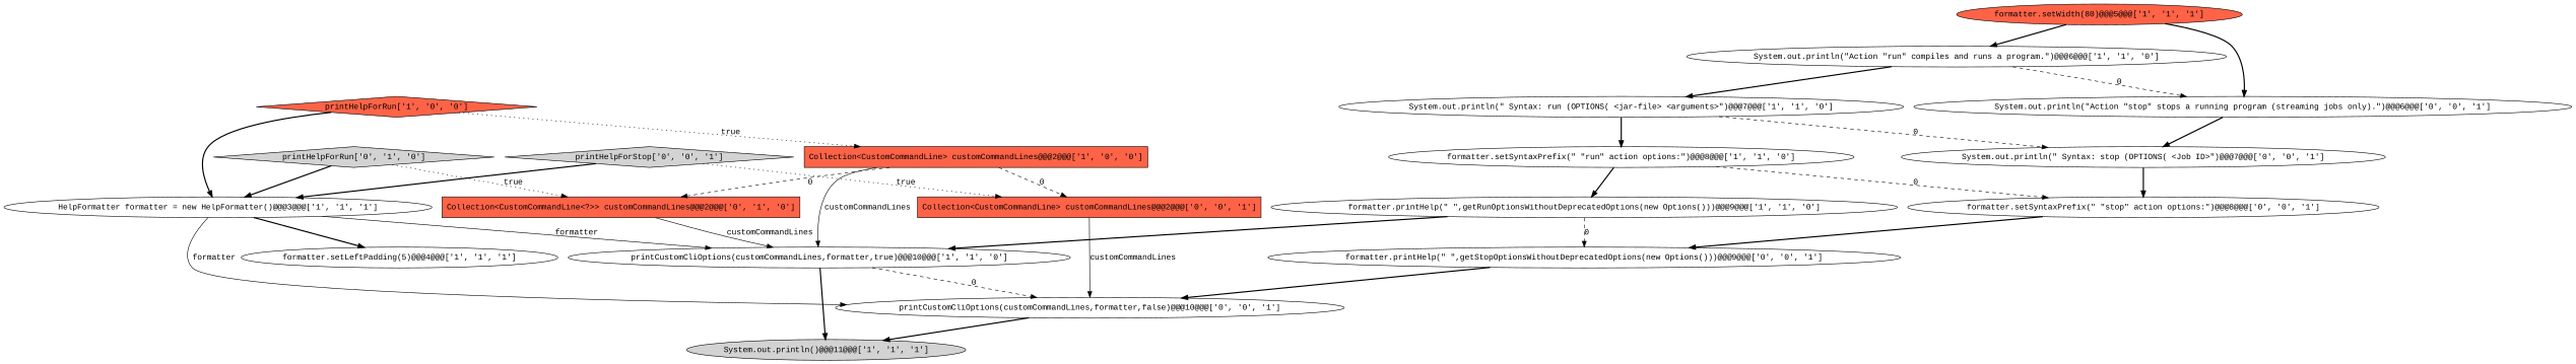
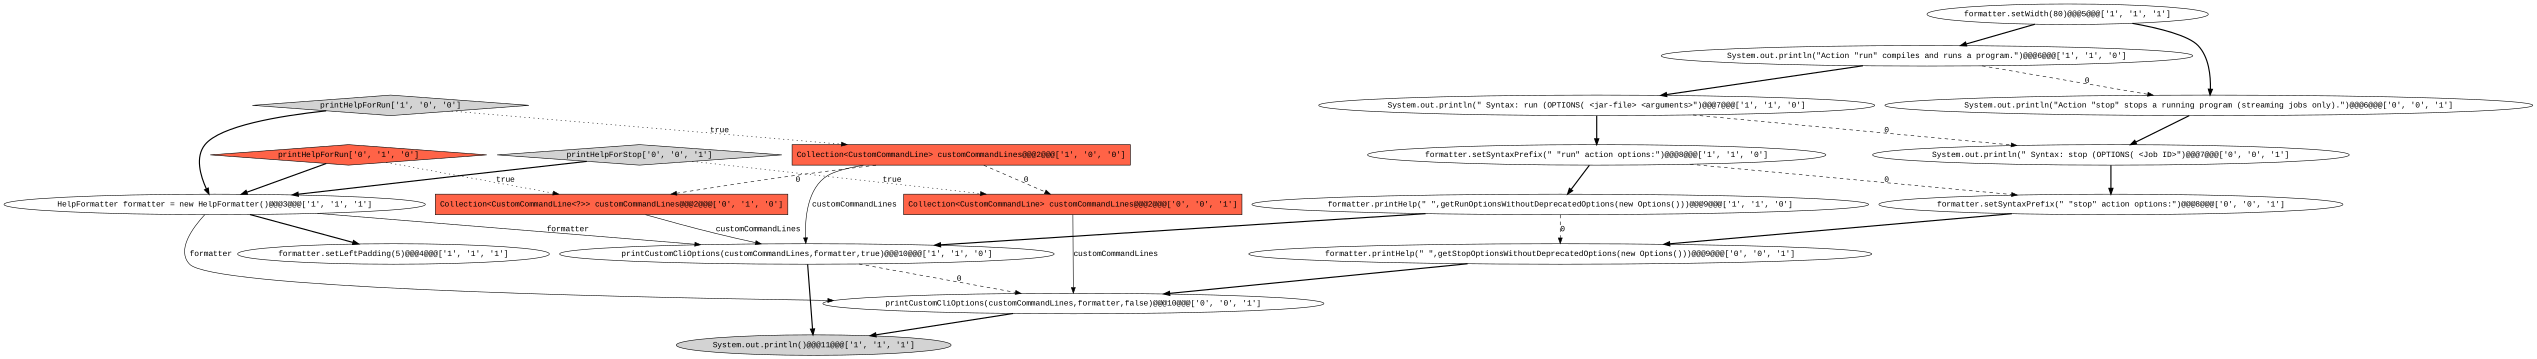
  digraph {
    fontname="Liberation Mono"
    node [fillcolor=white fontname="Liberation Mono" shape=ellipse style=filled]
    edge [fontname="Liberation Mono" style=bold]
    n1 [label="formatter.setLeftPadding(5)@@@4@@@['1', '1', '1']"]
-   n2 [fillcolor=tomato label="formatter.setWidth(80)@@@5@@@['1', '1', '1']"]
+   n2 [label="formatter.setWidth(80)@@@5@@@['1', '1', '1']"]
    n3 [label="System.out.println(\"Action \"run\" compiles and runs a program.\")@@@6@@@['1', '1', '0']"]
    n4 [label="System.out.println(\"Action \"stop\" stops a running program (streaming jobs only).\")@@@6@@@['0', '0', '1']"]
    n5 [fillcolor=lightgray label="printHelpForStop['0', '0', '1']" shape=diamond]
    n6 [fillcolor=tomato label="Collection<CustomCommandLine> customCommandLines@@@2@@@['0', '0', '1']" shape=box]
    n7 [label="HelpFormatter formatter = new HelpFormatter()@@@3@@@['1', '1', '1']"]
    n8 [label="printCustomCliOptions(customCommandLines,formatter,false)@@@10@@@['0', '0', '1']"]
    n9 [label="printCustomCliOptions(customCommandLines,formatter,true)@@@10@@@['1', '1', '0']"]
    n10 [fillcolor=tomato label="Collection<CustomCommandLine> customCommandLines@@@2@@@['1', '0', '0']" shape=box]
    n11 [fillcolor=tomato label="Collection<CustomCommandLine<?>> customCommandLines@@@2@@@['0', '1', '0']" shape=box]
    n12 [fillcolor=lightgray label="System.out.println()@@@11@@@['1', '1', '1']"]
-   n13 [fillcolor=tomato label="printHelpForRun['1', '0', '0']" shape=diamond]
+   n13 [fillcolor=lightgray label="printHelpForRun['1', '0', '0']" shape=diamond]
    n14 [label="formatter.printHelp(\" \",getStopOptionsWithoutDeprecatedOptions(new Options()))@@@9@@@['0', '0', '1']"]
    n15 [label="System.out.println(\" Syntax: run (OPTIONS( <jar-file> <arguments>\")@@@7@@@['1', '1', '0']"]
    n16 [label="System.out.println(\" Syntax: stop (OPTIONS( <Job ID>\")@@@7@@@['0', '0', '1']"]
    n17 [label="formatter.setSyntaxPrefix(\" \"run\" action options:\")@@@8@@@['1', '1', '0']"]
    n18 [label="formatter.setSyntaxPrefix(\" \"stop\" action options:\")@@@8@@@['0', '0', '1']"]
    n19 [label="formatter.printHelp(\" \",getRunOptionsWithoutDeprecatedOptions(new Options()))@@@9@@@['1', '1', '0']"]
-   n20 [fillcolor=lightgray label="printHelpForRun['0', '1', '0']" shape=diamond]
+   n20 [fillcolor=tomato label="printHelpForRun['0', '1', '0']" shape=diamond]
    n2 -> n3
    n2 -> n4
    n3 -> n4 [label=0 style=dashed]
    n3 -> n15
    n4 -> n16
    n5 -> n6 [label=true style=dotted]
    n5 -> n7
    n6 -> n8 [label=customCommandLines style=solid]
    n7 -> n1
    n7 -> n8 [label=formatter style=solid]
    n7 -> n9 [label=formatter style=solid]
    n8 -> n12
    n9 -> n8 [label=0 style=dashed]
    n9 -> n12
    n10 -> n6 [label=0 style=dashed]
    n10 -> n9 [label=customCommandLines style=solid]
    n10 -> n11 [label=0 style=dashed]
    n11 -> n9 [label=customCommandLines style=solid]
    n13 -> n7
    n13 -> n10 [label=true style=dotted]
    n14 -> n8
    n15 -> n16 [label=0 style=dashed]
    n15 -> n17
    n16 -> n18
    n17 -> n18 [label=0 style=dashed]
    n17 -> n19
    n18 -> n14
    n19 -> n9
    n19 -> n14 [label=0 style=dashed]
    n20 -> n7
    n20 -> n11 [label=true style=dotted]
  }
